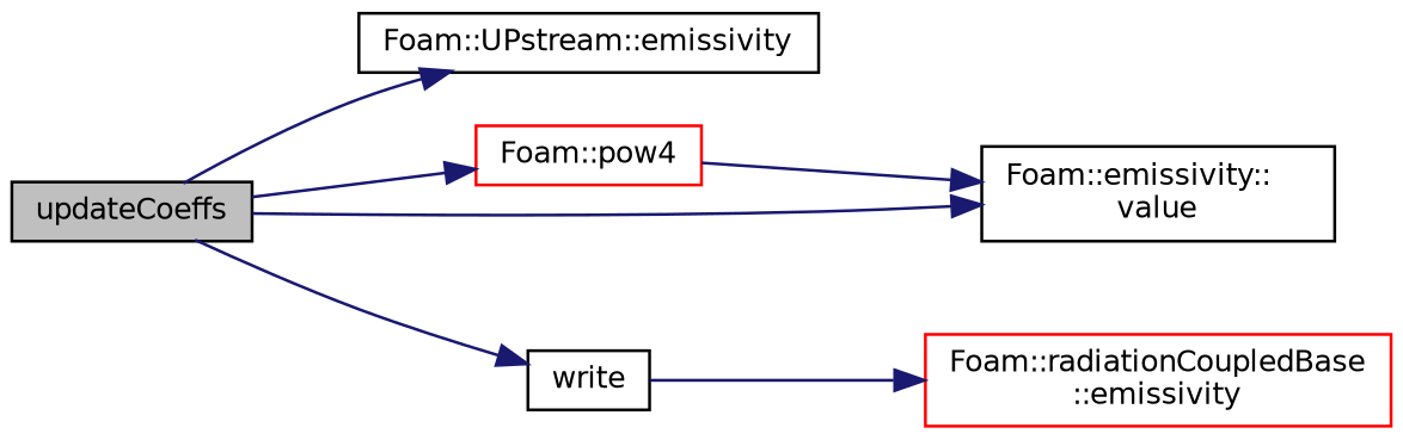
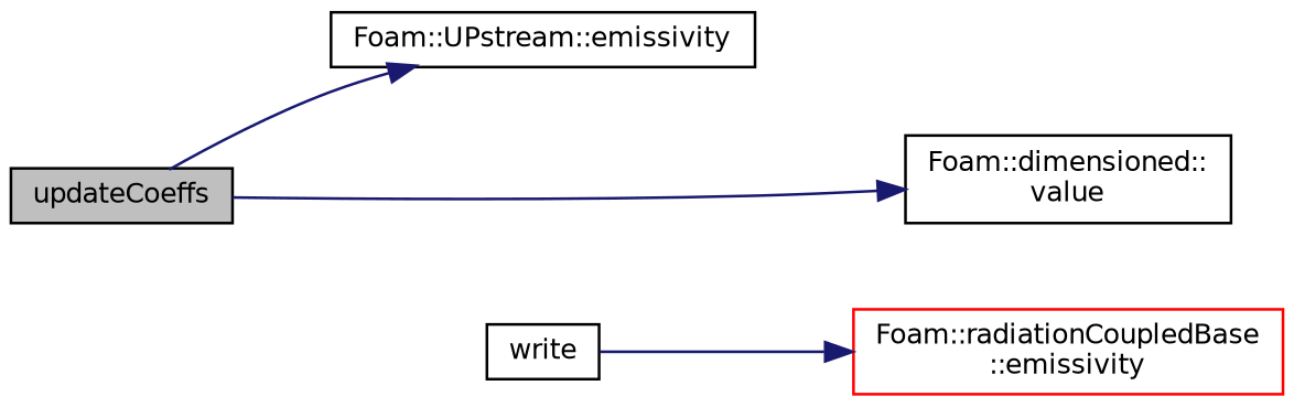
  digraph {
    rankdir=LR
    node [color=black fontname=Helvetica fontsize=10 shape=record]
    edge [color=midnightblue fontname=Helvetica fontsize=10 labelfontname=Helvetica labelfontsize=10 style=solid]
    n1 [fillcolor=grey75 fontcolor=black height=0.2 label=updateCoeffs style=filled width=0.4]
    n2 [height=0.2 label="Foam::UPstream::emissivity" width=0.4]
-   n3 [color=red height=0.2 label="Foam::pow4" width=0.4]
-   n4 [height=0.2 label="Foam::emissivity::\lvalue" width=0.4]
+   n4 [height=0.2 label="Foam::dimensioned::\lvalue" width=0.4]
    n5 [height=0.2 label=write width=0.4]
    n6 [color=red height=0.2 label="Foam::radiationCoupledBase\l::emissivity" width=0.4]
    n1 -> n2
-   n1 -> n3
    n1 -> n4
-   n1 -> n5
-   n3 -> n4
    n5 -> n6
  }
